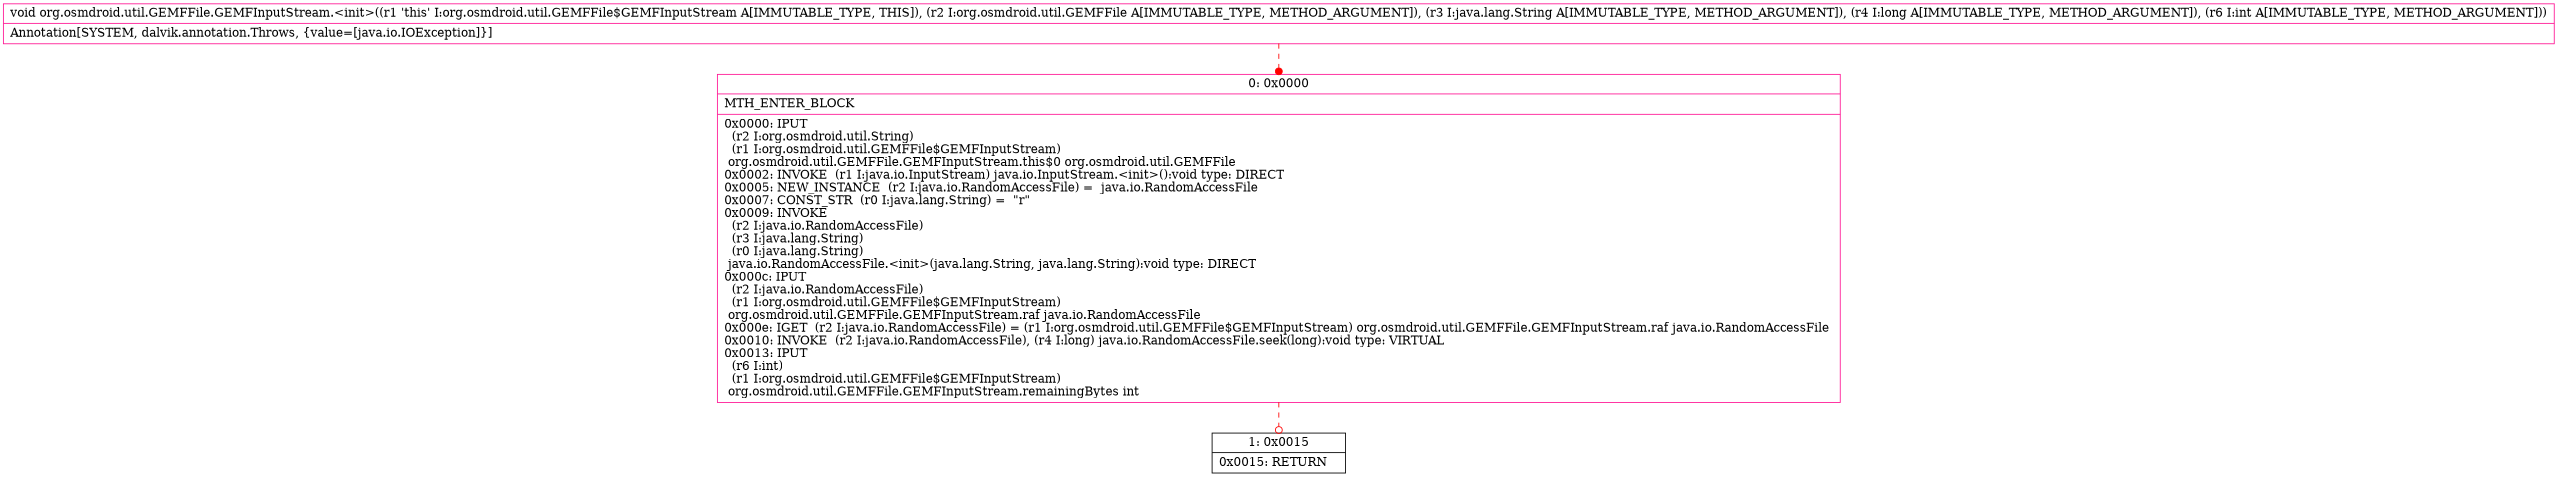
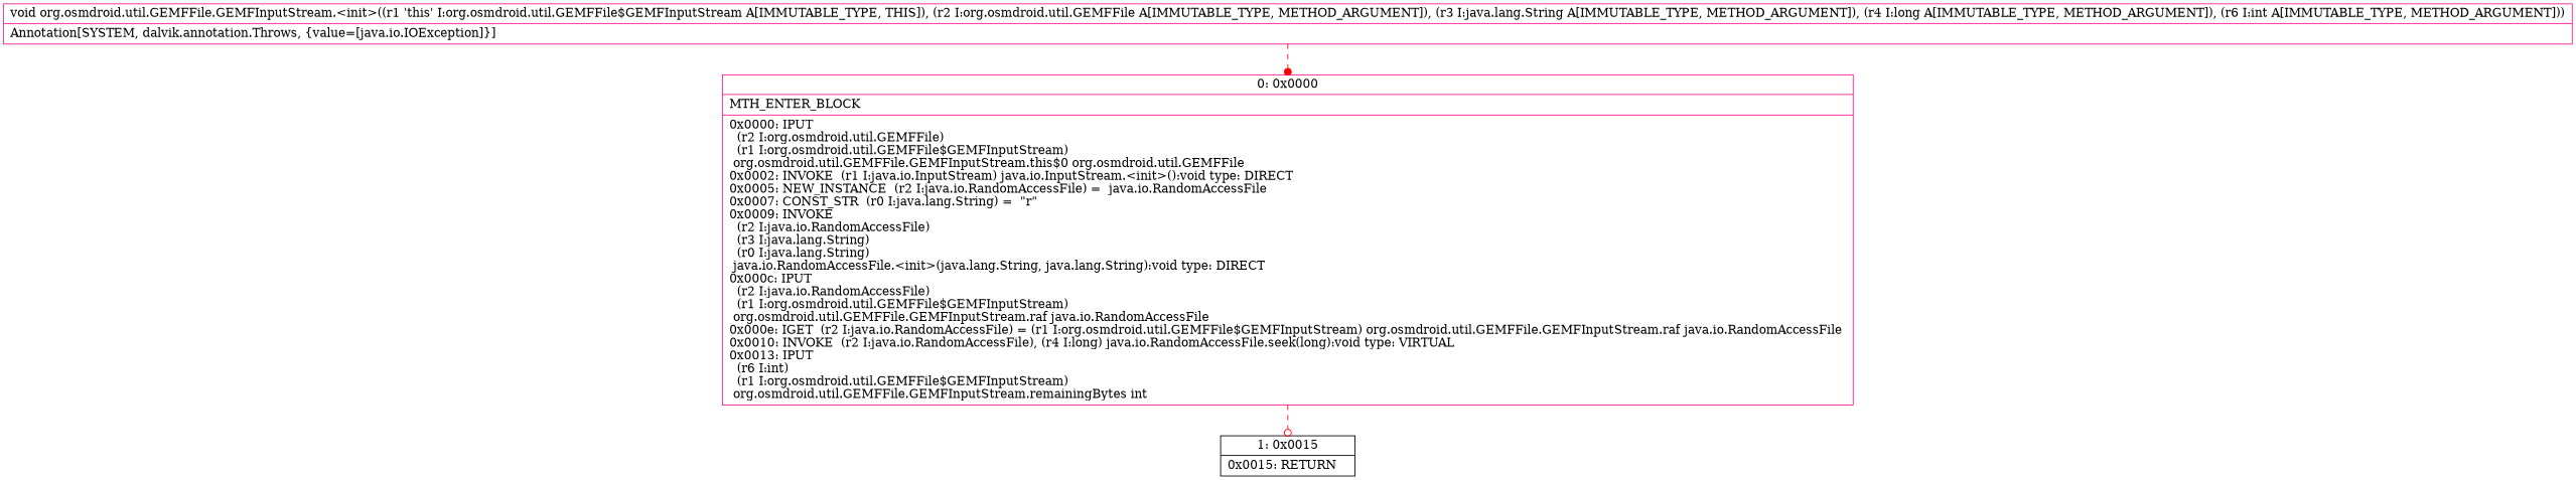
  digraph {
    node [shape=record color=deeppink]
    edge [color=red style=dashed]
-   n1 [label="{0\:\ 0x0000|MTH_ENTER_BLOCK\l|0x0000: IPUT  \l  (r2 I:org.osmdroid.util.String)\l  (r1 I:org.osmdroid.util.GEMFFile$GEMFInputStream)\l org.osmdroid.util.GEMFFile.GEMFInputStream.this$0 org.osmdroid.util.GEMFFile \l0x0002: INVOKE  (r1 I:java.io.InputStream) java.io.InputStream.\<init\>():void type: DIRECT \l0x0005: NEW_INSTANCE  (r2 I:java.io.RandomAccessFile) =  java.io.RandomAccessFile \l0x0007: CONST_STR  (r0 I:java.lang.String) =  \"r\" \l0x0009: INVOKE  \l  (r2 I:java.io.RandomAccessFile)\l  (r3 I:java.lang.String)\l  (r0 I:java.lang.String)\l java.io.RandomAccessFile.\<init\>(java.lang.String, java.lang.String):void type: DIRECT \l0x000c: IPUT  \l  (r2 I:java.io.RandomAccessFile)\l  (r1 I:org.osmdroid.util.GEMFFile$GEMFInputStream)\l org.osmdroid.util.GEMFFile.GEMFInputStream.raf java.io.RandomAccessFile \l0x000e: IGET  (r2 I:java.io.RandomAccessFile) = (r1 I:org.osmdroid.util.GEMFFile$GEMFInputStream) org.osmdroid.util.GEMFFile.GEMFInputStream.raf java.io.RandomAccessFile \l0x0010: INVOKE  (r2 I:java.io.RandomAccessFile), (r4 I:long) java.io.RandomAccessFile.seek(long):void type: VIRTUAL \l0x0013: IPUT  \l  (r6 I:int)\l  (r1 I:org.osmdroid.util.GEMFFile$GEMFInputStream)\l org.osmdroid.util.GEMFFile.GEMFInputStream.remainingBytes int \l}"]
+   n1 [label="{0\:\ 0x0000|MTH_ENTER_BLOCK\l|0x0000: IPUT  \l  (r2 I:org.osmdroid.util.GEMFFile)\l  (r1 I:org.osmdroid.util.GEMFFile$GEMFInputStream)\l org.osmdroid.util.GEMFFile.GEMFInputStream.this$0 org.osmdroid.util.GEMFFile \l0x0002: INVOKE  (r1 I:java.io.InputStream) java.io.InputStream.\<init\>():void type: DIRECT \l0x0005: NEW_INSTANCE  (r2 I:java.io.RandomAccessFile) =  java.io.RandomAccessFile \l0x0007: CONST_STR  (r0 I:java.lang.String) =  \"r\" \l0x0009: INVOKE  \l  (r2 I:java.io.RandomAccessFile)\l  (r3 I:java.lang.String)\l  (r0 I:java.lang.String)\l java.io.RandomAccessFile.\<init\>(java.lang.String, java.lang.String):void type: DIRECT \l0x000c: IPUT  \l  (r2 I:java.io.RandomAccessFile)\l  (r1 I:org.osmdroid.util.GEMFFile$GEMFInputStream)\l org.osmdroid.util.GEMFFile.GEMFInputStream.raf java.io.RandomAccessFile \l0x000e: IGET  (r2 I:java.io.RandomAccessFile) = (r1 I:org.osmdroid.util.GEMFFile$GEMFInputStream) org.osmdroid.util.GEMFFile.GEMFInputStream.raf java.io.RandomAccessFile \l0x0010: INVOKE  (r2 I:java.io.RandomAccessFile), (r4 I:long) java.io.RandomAccessFile.seek(long):void type: VIRTUAL \l0x0013: IPUT  \l  (r6 I:int)\l  (r1 I:org.osmdroid.util.GEMFFile$GEMFInputStream)\l org.osmdroid.util.GEMFFile.GEMFInputStream.remainingBytes int \l}"]
    n2 [label="{1\:\ 0x0015|0x0015: RETURN   \l}" color=black]
    n3 [label="{void org.osmdroid.util.GEMFFile.GEMFInputStream.\<init\>((r1 'this' I:org.osmdroid.util.GEMFFile$GEMFInputStream A[IMMUTABLE_TYPE, THIS]), (r2 I:org.osmdroid.util.GEMFFile A[IMMUTABLE_TYPE, METHOD_ARGUMENT]), (r3 I:java.lang.String A[IMMUTABLE_TYPE, METHOD_ARGUMENT]), (r4 I:long A[IMMUTABLE_TYPE, METHOD_ARGUMENT]), (r6 I:int A[IMMUTABLE_TYPE, METHOD_ARGUMENT]))  | Annotation[SYSTEM, dalvik.annotation.Throws, \{value=[java.io.IOException]\}]\l}"]
    n1 -> n2 [arrowhead=odot]
    n3 -> n1 [arrowhead=dot]
  }
